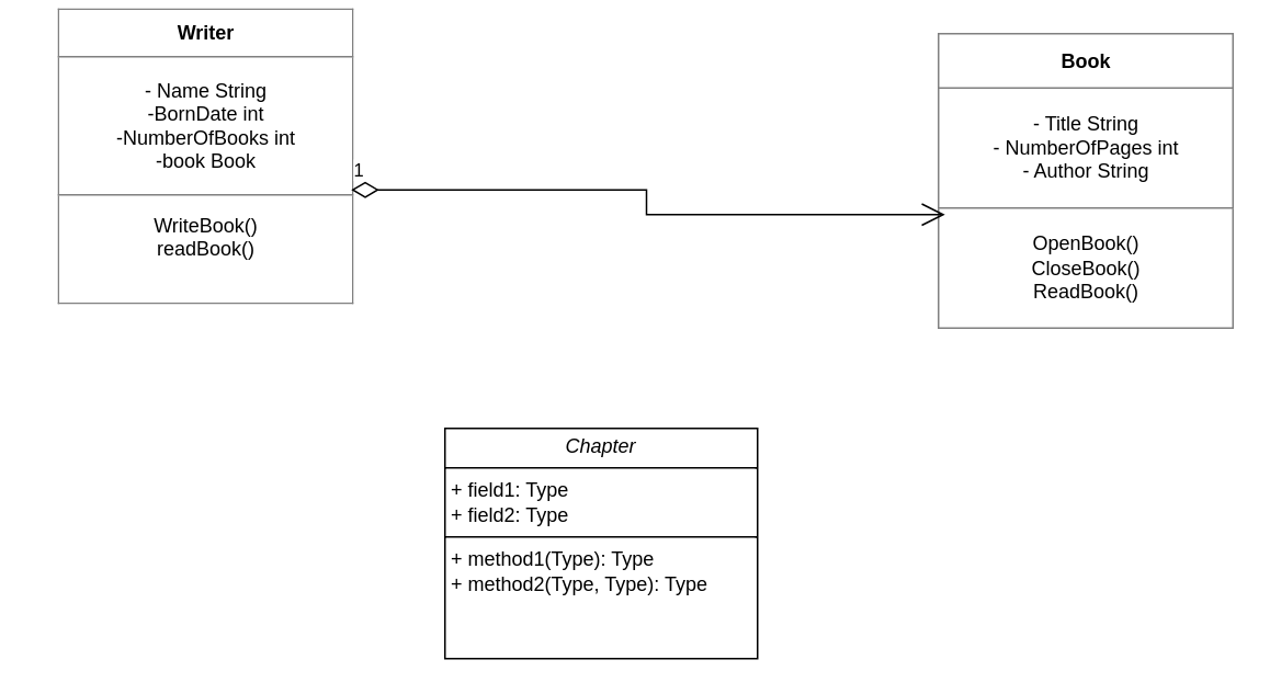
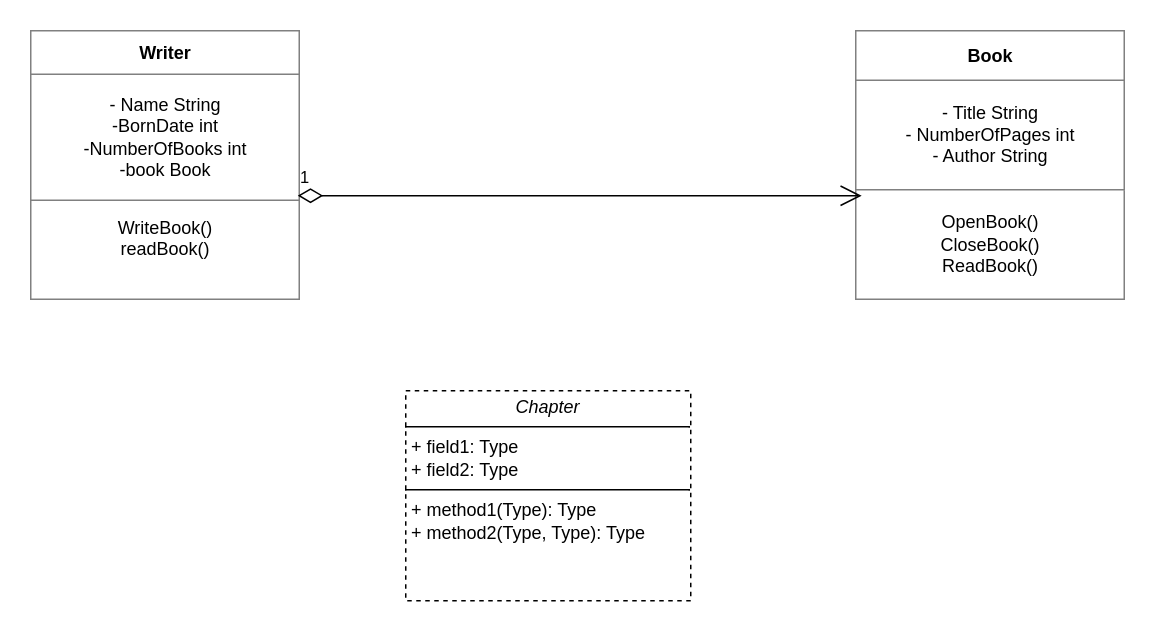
  <mxCell id="0" />
  <mxCell id="1" parent="0" />
- <mxCell id="2" value="&lt;table border=&quot;1&quot; width=&quot;100%&quot; height=&quot;100%&quot; cellpadding=&quot;4&quot; style=&quot;width:100%;height:100%;border-collapse:collapse;&quot;&gt;&lt;tbody&gt;&lt;tr&gt;&lt;th align=&quot;center&quot;&gt;&lt;b&gt;Writer&lt;/b&gt;&lt;/th&gt;&lt;/tr&gt;&lt;tr&gt;&lt;td align=&quot;center&quot;&gt;- Name String&lt;br&gt;-BornDate int&lt;br&gt;-NumberOfBooks int&lt;br&gt;-book Book&lt;/td&gt;&lt;/tr&gt;&lt;tr&gt;&lt;td align=&quot;center&quot;&gt;WriteBook()&lt;br&gt;readBook()&lt;br&gt;&lt;br&gt;&lt;/td&gt;&lt;/tr&gt;&lt;/tbody&gt;&lt;/table&gt;" style="text;html=1;whiteSpace=wrap;strokeColor=none;fillColor=none;overflow=fill;" vertex="1" parent="1"><mxGeometry x="35" y="5" width="180" height="180" as="geometry" /></mxCell>
+ <mxCell id="2" value="&lt;table border=&quot;1&quot; width=&quot;100%&quot; height=&quot;100%&quot; cellpadding=&quot;4&quot; style=&quot;width:100%;height:100%;border-collapse:collapse;&quot;&gt;&lt;tbody&gt;&lt;tr&gt;&lt;th align=&quot;center&quot;&gt;&lt;b&gt;Writer&lt;/b&gt;&lt;/th&gt;&lt;/tr&gt;&lt;tr&gt;&lt;td align=&quot;center&quot;&gt;- Name String&lt;br&gt;-BornDate int&lt;br&gt;-NumberOfBooks int&lt;br&gt;-book Book&lt;/td&gt;&lt;/tr&gt;&lt;tr&gt;&lt;td align=&quot;center&quot;&gt;WriteBook()&lt;br&gt;readBook()&lt;br&gt;&lt;br&gt;&lt;/td&gt;&lt;/tr&gt;&lt;/tbody&gt;&lt;/table&gt;" style="text;html=1;whiteSpace=wrap;strokeColor=none;fillColor=none;overflow=fill;" vertex="1" parent="1"><mxGeometry x="20" y="20" width="180" height="180" as="geometry" /></mxCell>
  <mxCell id="3" value="&lt;table border=&quot;1&quot; width=&quot;100%&quot; height=&quot;100%&quot; cellpadding=&quot;4&quot; style=&quot;width:100%;height:100%;border-collapse:collapse;&quot;&gt;&lt;tbody&gt;&lt;tr&gt;&lt;th align=&quot;center&quot;&gt;&lt;b&gt;Book&lt;/b&gt;&lt;/th&gt;&lt;/tr&gt;&lt;tr&gt;&lt;td align=&quot;center&quot;&gt;- Title String&lt;br&gt;- NumberOfPages int&lt;br&gt;- Author String&lt;br&gt;&lt;/td&gt;&lt;/tr&gt;&lt;tr&gt;&lt;td align=&quot;center&quot;&gt;OpenBook()&lt;br&gt;CloseBook()&lt;br&gt;ReadBook()&lt;/td&gt;&lt;/tr&gt;&lt;/tbody&gt;&lt;/table&gt;" style="text;html=1;whiteSpace=wrap;strokeColor=none;fillColor=none;overflow=fill;" vertex="1" parent="1"><mxGeometry x="570" y="20" width="180" height="180" as="geometry" /></mxCell>
  <mxCell id="4" value="1" style="endArrow=open;html=1;endSize=12;startArrow=diamondThin;startSize=14;startFill=0;edgeStyle=orthogonalEdgeStyle;align=left;verticalAlign=bottom;rounded=0;entryX=0.022;entryY=0.611;entryDx=0;entryDy=0;entryPerimeter=0;exitX=0.989;exitY=0.611;exitDx=0;exitDy=0;exitPerimeter=0;" edge="1" parent="1" source="2" target="3"><mxGeometry x="-1" y="3" relative="1" as="geometry"><mxPoint x="200" y="130" as="sourcePoint" /><mxPoint x="360" y="130" as="targetPoint" /></mxGeometry></mxCell>
- <mxCell id="5" value="&lt;p style=&quot;margin:0px;margin-top:4px;text-align:center;&quot;&gt;&lt;i&gt;Chapter&lt;/i&gt;&lt;/p&gt;&lt;hr size=&quot;1&quot; style=&quot;border-style:solid;&quot;&gt;&lt;p style=&quot;margin:0px;margin-left:4px;&quot;&gt;+ field1: Type&lt;br&gt;+ field2: Type&lt;/p&gt;&lt;hr size=&quot;1&quot; style=&quot;border-style:solid;&quot;&gt;&lt;p style=&quot;margin:0px;margin-left:4px;&quot;&gt;+ method1(Type): Type&lt;br&gt;+ method2(Type, Type): Type&lt;/p&gt;" style="verticalAlign=top;align=left;overflow=fill;html=1;whiteSpace=wrap;" vertex="1" parent="1"><mxGeometry x="270" y="260" width="190" height="140" as="geometry" /></mxCell>
+ <mxCell id="5" value="&lt;p style=&quot;margin:0px;margin-top:4px;text-align:center;&quot;&gt;&lt;i&gt;Chapter&lt;/i&gt;&lt;/p&gt;&lt;hr size=&quot;1&quot; style=&quot;border-style:solid;&quot;&gt;&lt;p style=&quot;margin:0px;margin-left:4px;&quot;&gt;+ field1: Type&lt;br&gt;+ field2: Type&lt;/p&gt;&lt;hr size=&quot;1&quot; style=&quot;border-style:solid;&quot;&gt;&lt;p style=&quot;margin:0px;margin-left:4px;&quot;&gt;+ method1(Type): Type&lt;br&gt;+ method2(Type, Type): Type&lt;/p&gt;" style="verticalAlign=top;align=left;overflow=fill;html=1;whiteSpace=wrap;dashed=1;" vertex="1" parent="1"><mxGeometry x="270" y="260" width="190" height="140" as="geometry" /></mxCell>
